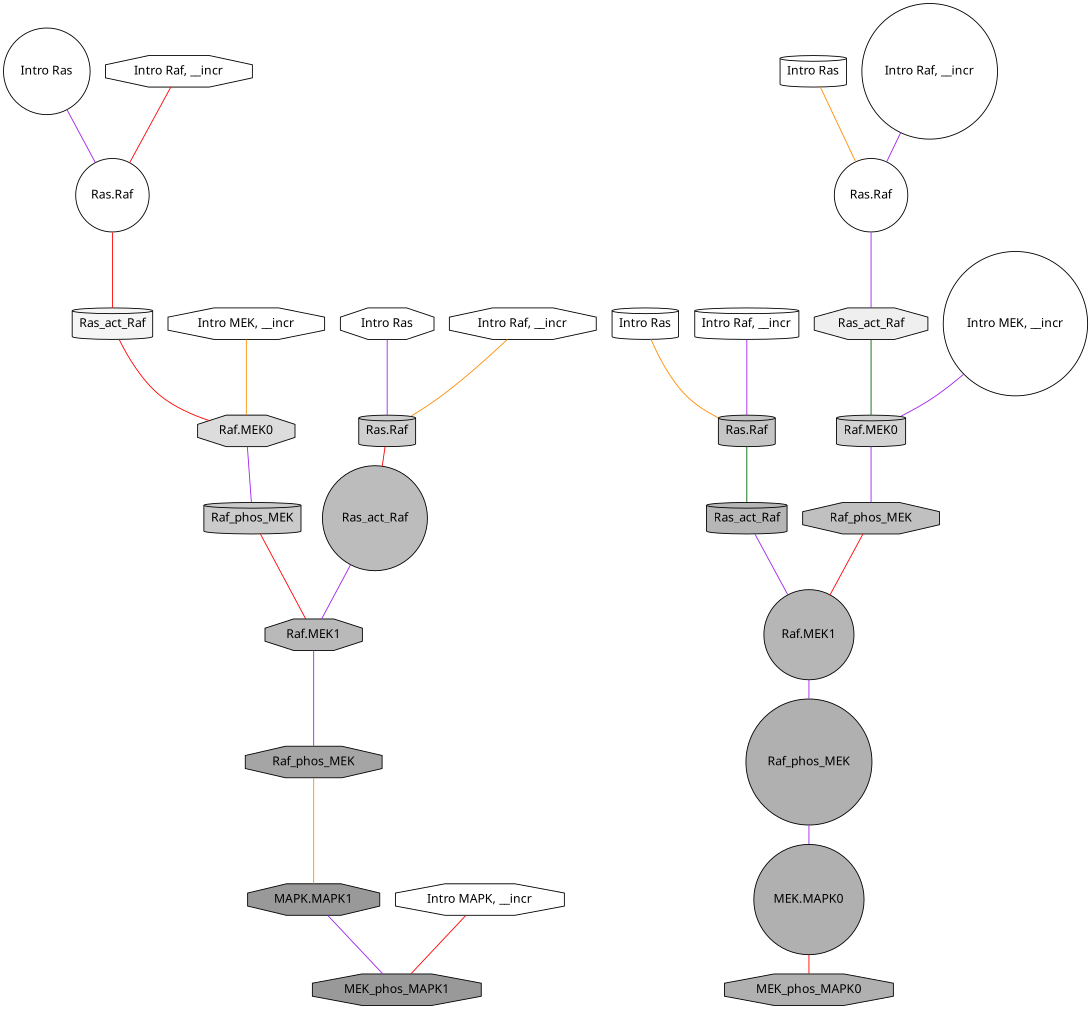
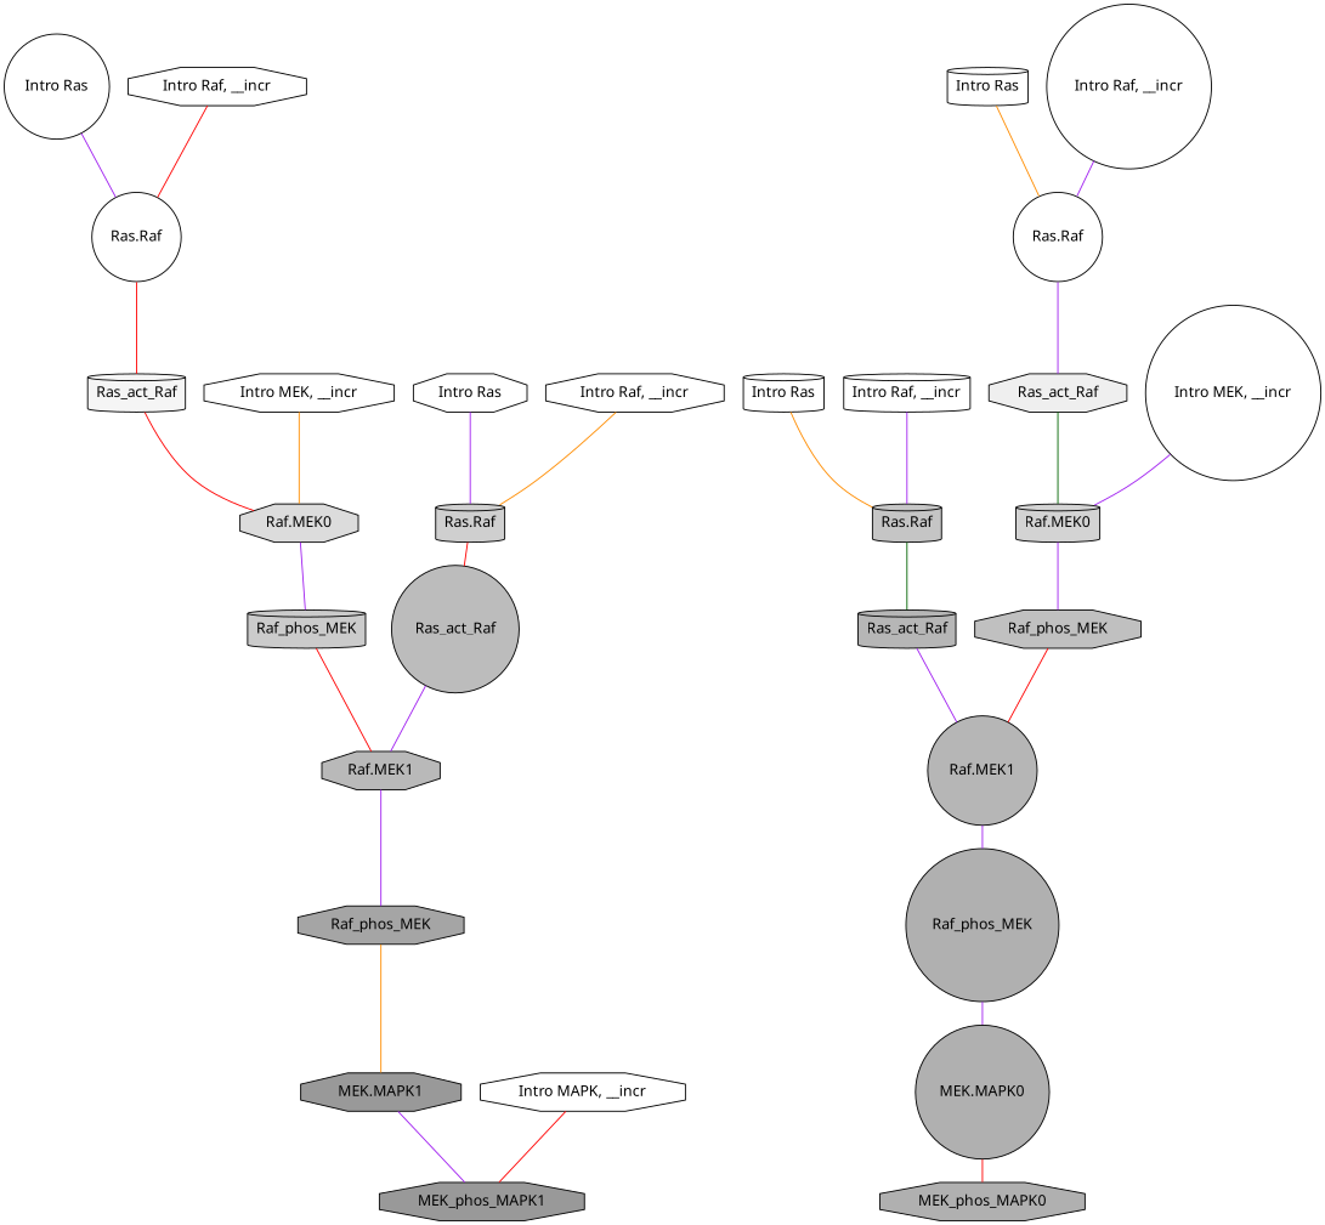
  digraph {
    rankdir=TB
    ranksep=0.30
    node [fillcolor="0.000 0.000 1.000" fontname="CMU Serif" shape=octagon style=filled]
    edge [color=purple dir=none fontname="CMU Serif"]
    n1 [label="Intro Ras" shape=circle]
    n2 [fillcolor="0.000 0.000 0.998" label="Ras.Raf" shape=circle]
    n3 [fillcolor="0.000 0.000 0.960" label=Ras_act_Raf shape=cylinder]
    n4 [label="Intro Ras"]
    n5 [fillcolor="0.000 0.000 0.811" label="Ras.Raf" shape=cylinder]
    n6 [fillcolor="0.000 0.000 0.736" label=Ras_act_Raf shape=circle]
    n7 [label="Intro Ras" shape=cylinder]
    n8 [fillcolor="0.000 0.000 0.770" label="Ras.Raf" shape=cylinder]
    n9 [fillcolor="0.000 0.000 0.714" label=Ras_act_Raf shape=cylinder]
    n10 [label="Intro Ras" shape=cylinder]
    n11 [label="Ras.Raf" shape=circle]
    n12 [fillcolor="0.000 0.000 0.934" label=Ras_act_Raf]
    n13 [label="Intro Raf, __incr" shape=circle]
    n14 [label="Intro Raf, __incr"]
    n15 [label="Intro Raf, __incr"]
    n16 [label="Intro Raf, __incr" shape=cylinder]
    n17 [label="Intro MEK, __incr" shape=circle]
    n18 [fillcolor="0.000 0.000 0.828" label="Raf.MEK0" shape=cylinder]
    n19 [fillcolor="0.000 0.000 0.753" label=Raf_phos_MEK]
    n20 [label="Intro MEK, __incr"]
    n21 [fillcolor="0.000 0.000 0.861" label="Raf.MEK0"]
    n22 [fillcolor="0.000 0.000 0.794" label=Raf_phos_MEK shape=cylinder]
    n23 [label="Intro MAPK, __incr"]
    n24 [fillcolor="0.000 0.000 0.600" label=MEK_phos_MAPK1]
    n25 [fillcolor="0.000 0.000 0.690" label="MEK.MAPK0" shape=circle]
    n26 [fillcolor="0.000 0.000 0.688" label=MEK_phos_MAPK0]
    n27 [fillcolor="0.000 0.000 0.725" label="Raf.MEK1"]
    n28 [fillcolor="0.000 0.000 0.714" label="Raf.MEK1" shape=circle]
    n29 [fillcolor="0.000 0.000 0.648" label=Raf_phos_MEK]
    n30 [fillcolor="0.000 0.000 0.690" label=Raf_phos_MEK shape=circle]
-   n31 [fillcolor="0.000 0.000 0.600" label="MAPK.MAPK1"]
+   n31 [fillcolor="0.000 0.000 0.600" label="MEK.MAPK1"]
    n1 -> n2
    n2 -> n3 [color=red]
    n3 -> n21 [color=red]
    n4 -> n5
    n5 -> n6 [color=red]
    n6 -> n27
    n7 -> n8 [color=darkorange]
    n8 -> n9 [color=darkgreen]
    n9 -> n28
    n10 -> n11 [color=darkorange]
    n11 -> n12
    n12 -> n18 [color=darkgreen]
    n13 -> n11
    n14 -> n2 [color=red]
    n15 -> n5 [color=darkorange]
    n16 -> n8
    n17 -> n18
    n18 -> n19
    n19 -> n28 [color=red]
    n20 -> n21 [color=darkorange]
    n21 -> n22
    n22 -> n27 [color=red]
    n23 -> n24 [color=red]
    n25 -> n26 [color=red]
    n27 -> n29
    n28 -> n30
    n29 -> n31 [color=darkorange]
    n30 -> n25
    n31 -> n24
  }
